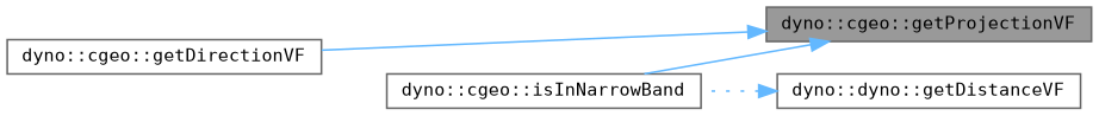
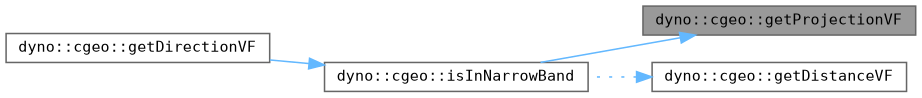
  digraph {
    fontname="DejaVu Sans Mono"
    rankdir=RL
    node [color=grey40 fillcolor=white fontname="DejaVu Sans Mono" fontsize=10 shape=box style=filled]
    edge [color=steelblue1 dir=back fontname="DejaVu Sans Mono" fontsize=10 labelfontname=Helvetica labelfontsize=10 style=solid]
    n1 [color=gray40 fillcolor=grey60 fontcolor=black height=0.2 label="dyno::cgeo::getProjectionVF" width=0.4]
    n2 [height=0.2 label="dyno::cgeo::getDirectionVF" width=0.4]
    n3 [height=0.2 label="dyno::cgeo::isInNarrowBand" width=0.4]
-   n4 [height=0.2 label="dyno::dyno::getDistanceVF" width=0.4]
-   n1 -> n2
+   n4 [height=0.2 label="dyno::cgeo::getDistanceVF" width=0.4]
+   n3 -> n2
    n1 -> n3
    n4 -> n3 [style=dotted]
  }
